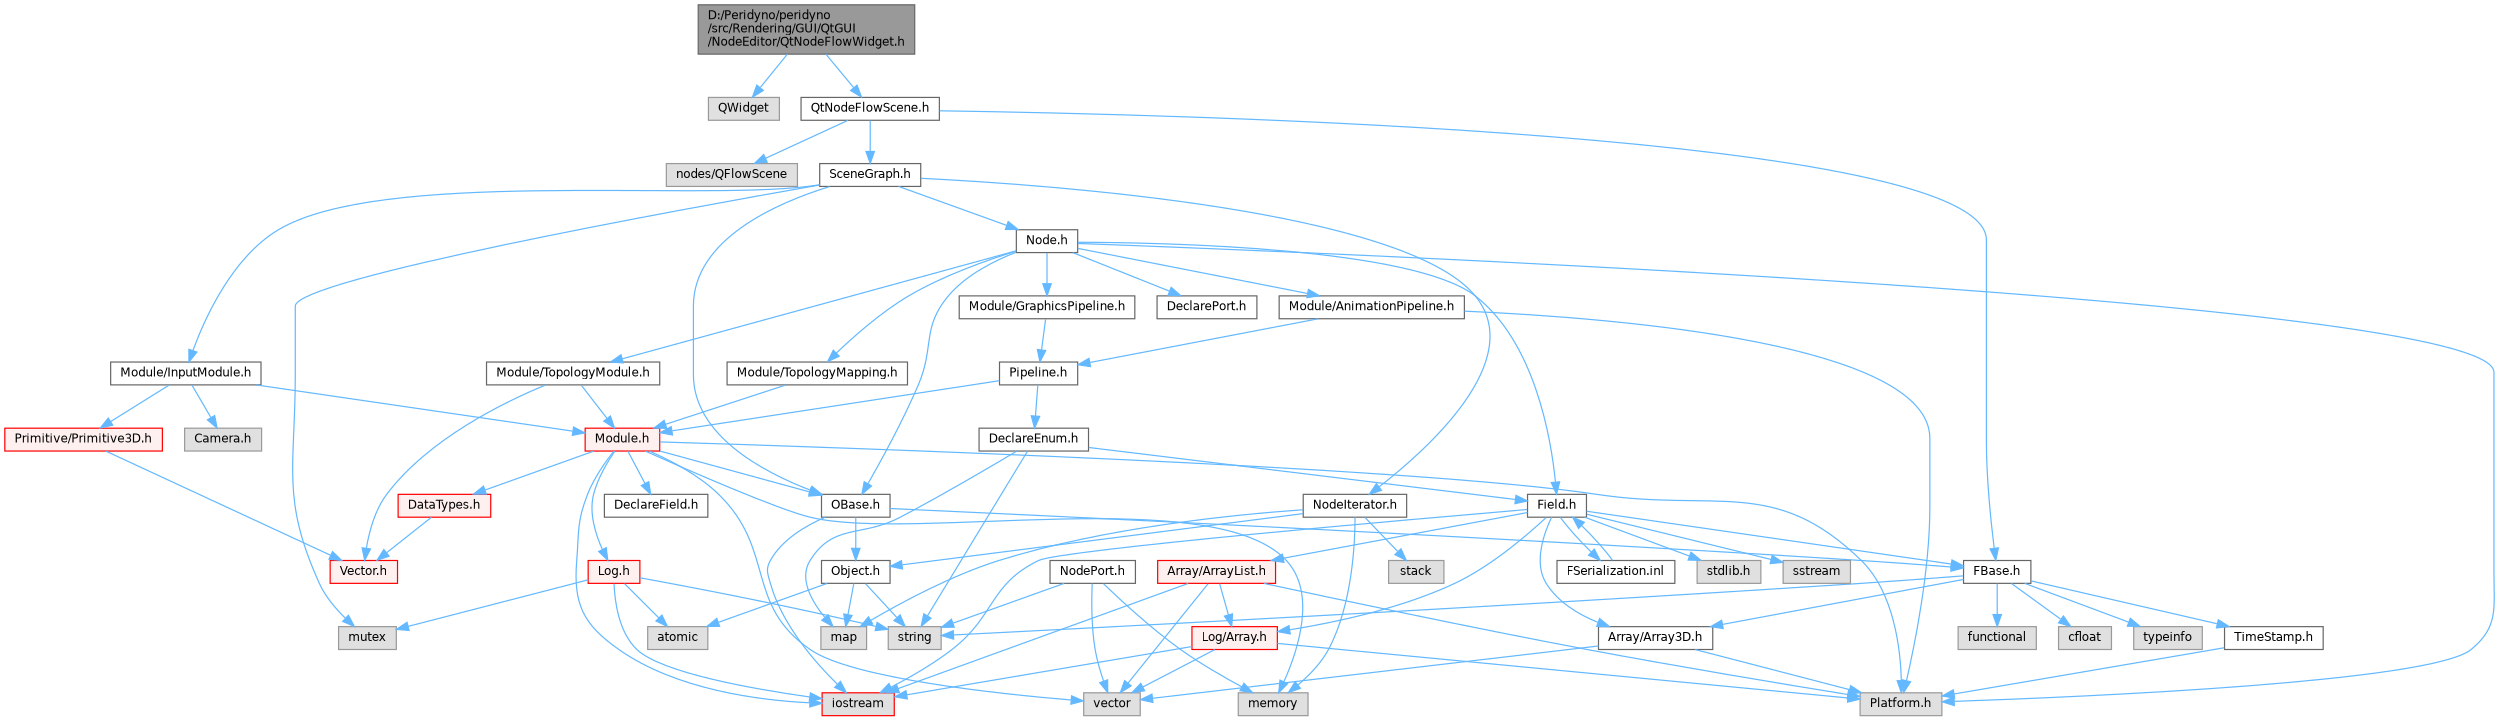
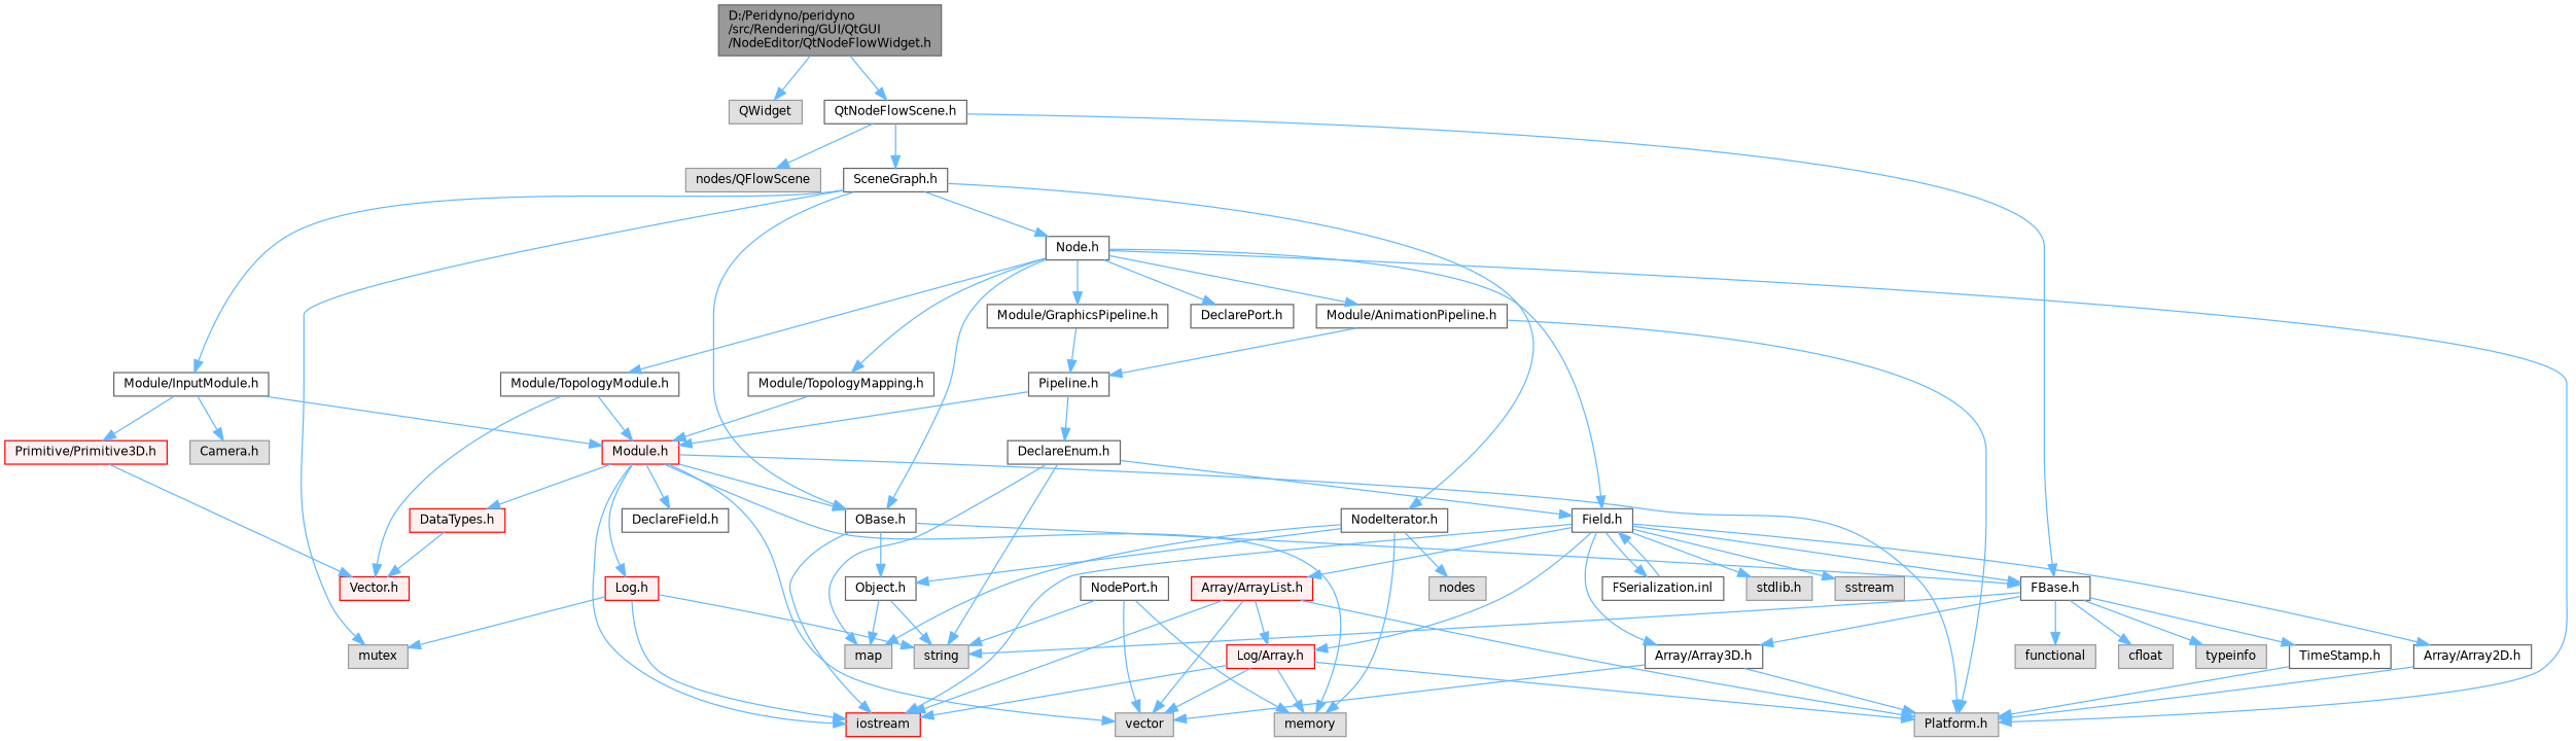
  digraph {
    node [color=grey40 fillcolor=white fontname=Helvetica fontsize=10 shape=box style=filled]
    edge [color=steelblue1 fontname=Helvetica fontsize=10 labelfontname=Helvetica labelfontsize=10 style=solid]
    n1 [color=gray40 fillcolor=grey60 fontcolor=black height=0.2 label="D:/Peridyno/peridyno\l/src/Rendering/GUI/QtGUI\l/NodeEditor/QtNodeFlowWidget.h" width=0.4]
    n2 [color=grey60 fillcolor="#E0E0E0" height=0.2 label=QWidget width=0.4]
    n3 [height=0.2 label="QtNodeFlowScene.h" width=0.4]
    n4 [color=grey60 fillcolor="#E0E0E0" height=0.2 label="nodes/QFlowScene" width=0.4]
    n5 [height=0.2 label="SceneGraph.h" width=0.4]
    n6 [height=0.2 label="FBase.h" width=0.4]
    n7 [height=0.2 label="OBase.h" width=0.4]
    n8 [height=0.2 label="Node.h" width=0.4]
    n9 [color=grey60 fillcolor="#E0E0E0" height=0.2 label=mutex width=0.4]
    n10 [height=0.2 label="NodeIterator.h" width=0.4]
    n11 [height=0.2 label="Module/InputModule.h" width=0.4]
    n12 [height=0.2 label="TimeStamp.h" width=0.4]
    n13 [color=grey60 fillcolor="#E0E0E0" height=0.2 label=typeinfo width=0.4]
    n14 [color=grey60 fillcolor="#E0E0E0" height=0.2 label=string width=0.4]
    n15 [color=grey60 fillcolor="#E0E0E0" height=0.2 label=functional width=0.4]
    n16 [color=grey60 fillcolor="#E0E0E0" height=0.2 label=cfloat width=0.4]
    n17 [height=0.2 label="Array/Array3D.h" width=0.4]
    n18 [color=red fillcolor="#E0E0E0" height=0.2 label=iostream width=0.4]
    n19 [height=0.2 label="Object.h" width=0.4]
    n20 [color=grey60 fillcolor="#E0E0E0" height=0.2 label="Platform.h" width=0.4]
    n21 [height=0.2 label="Field.h" width=0.4]
    n22 [height=0.2 label="DeclarePort.h" width=0.4]
    n23 [height=0.2 label="Module/TopologyModule.h" width=0.4]
    n24 [height=0.2 label="Module/TopologyMapping.h" width=0.4]
    n25 [height=0.2 label="Module/AnimationPipeline.h" width=0.4]
    n26 [height=0.2 label="Module/GraphicsPipeline.h" width=0.4]
    n27 [color=grey60 fillcolor="#E0E0E0" height=0.2 label=map width=0.4]
    n28 [color=grey60 fillcolor="#E0E0E0" height=0.2 label=memory width=0.4]
-   n29 [color=grey60 fillcolor="#E0E0E0" height=0.2 label=stack width=0.4]
+   n29 [color=grey60 fillcolor="#E0E0E0" height=0.2 label=nodes width=0.4]
    n30 [color=red fillcolor="#FFF0F0" height=0.2 label="Module.h" width=0.4]
    n31 [color=grey60 fillcolor="#E0E0E0" height=0.2 label="Camera.h" width=0.4]
    n32 [color=red fillcolor="#FFF0F0" height=0.2 label="Primitive/Primitive3D.h" width=0.4]
-   n33 [color=grey60 fillcolor="#E0E0E0" height=0.2 label=atomic width=0.4]
    n34 [color=grey60 fillcolor="#E0E0E0" height=0.2 label="stdlib.h" width=0.4]
    n35 [color=grey60 fillcolor="#E0E0E0" height=0.2 label=sstream width=0.4]
    n36 [color=red fillcolor="#FFF0F0" height=0.2 label="Log/Array.h" width=0.4]
+   n37 [height=0.2 label="Array/Array2D.h" width=0.4]
    n38 [color=red fillcolor="#FFF0F0" height=0.2 label="Array/ArrayList.h" width=0.4]
    n39 [height=0.2 label="FSerialization.inl" width=0.4]
    n40 [height=0.2 label="NodePort.h" width=0.4]
    n41 [color=grey60 fillcolor="#E0E0E0" height=0.2 label=vector width=0.4]
    n42 [color=red fillcolor="#FFF0F0" height=0.2 label="Vector.h" width=0.4]
    n43 [height=0.2 label="Pipeline.h" width=0.4]
    n44 [color=red fillcolor="#FFF0F0" height=0.2 label="Log.h" width=0.4]
    n45 [color=red fillcolor="#FFF0F0" height=0.2 label="DataTypes.h" width=0.4]
    n46 [height=0.2 label="DeclareField.h" width=0.4]
    n47 [height=0.2 label="DeclareEnum.h" width=0.4]
    n1 -> n2
    n1 -> n3
    n3 -> n4
    n3 -> n5
    n3 -> n6
    n5 -> n7
    n5 -> n8
    n5 -> n9
    n5 -> n10
    n5 -> n11
    n6 -> n12
    n6 -> n13
    n6 -> n14
    n6 -> n15
    n6 -> n16
    n6 -> n17
    n7 -> n6
    n7 -> n18
    n7 -> n19
    n8 -> n7
    n8 -> n20
    n8 -> n21
    n8 -> n22
    n8 -> n23
    n8 -> n24
    n8 -> n25
    n8 -> n26
    n10 -> n19
    n10 -> n27
    n10 -> n28
    n10 -> n29
    n11 -> n30
    n11 -> n31
    n11 -> n32
    n12 -> n20
    n17 -> n20
    n17 -> n41
    n19 -> n14
    n19 -> n27
-   n19 -> n33
    n21 -> n6
    n21 -> n17
    n21 -> n18
    n21 -> n34
    n21 -> n35
    n21 -> n36
+   n21 -> n37
    n21 -> n38
    n21 -> n39
    n23 -> n30
    n23 -> n42
    n24 -> n30
    n25 -> n20
    n25 -> n43
    n26 -> n43
    n30 -> n7
    n30 -> n18
    n30 -> n20
    n30 -> n28
    n30 -> n41
    n30 -> n44
    n30 -> n45
    n30 -> n46
    n32 -> n42
    n36 -> n18
    n36 -> n20
+   n36 -> n28
    n36 -> n41
+   n37 -> n20
    n38 -> n18
    n38 -> n20
    n38 -> n36
    n38 -> n41
    n39 -> n21
    n40 -> n14
    n40 -> n28
    n40 -> n41
    n43 -> n30
    n43 -> n47
    n44 -> n9
    n44 -> n14
    n44 -> n18
-   n44 -> n33
    n45 -> n42
    n47 -> n14
    n47 -> n21
    n47 -> n27
  }
